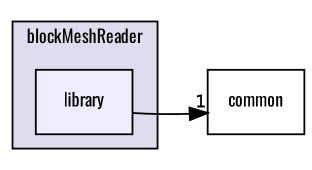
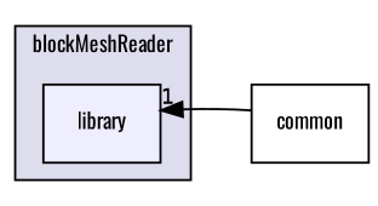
  digraph {
    compound=true
    rankdir=LR
    fontname=Oswald
    node [fontname=Oswald fontsize=10 shape=box]
    n1 [fillcolor="#eeeeff" label=library pencolor=black style=filled]
    n2 [label=common]
    subgraph cluster_1 {
      bgcolor="#ddddee"
      fontsize=10
      label=blockMeshReader
      pencolor=black
      n1
    }
-   n1 -> n2 [headlabel=1 labeldistance=1.5 labelfontname=Helvetica labelfontsize=10 fontname=Oswald]
+   n2 -> n1 [headlabel=1 labeldistance=1.5 labelfontname=Helvetica labelfontsize=10 fontname=Oswald]
  }
